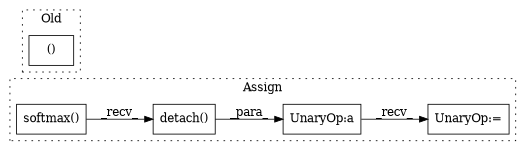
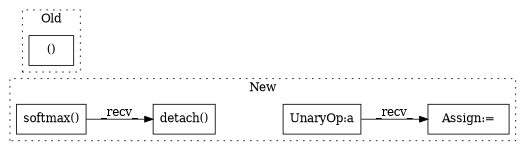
  digraph {
    rankdir=LR
    node [a=75 shape=box]
    n1 [l=27 label="detach()" s=4848]
-   n2 [a=68 l=3 label="UnaryOp:=" s=5201]
+   n2 [a=68 l=3 label="Assign:=" s=5201]
    n3 [a=61 l=11 label="UnaryOp:a" s=5143]
    n4 [l="10,7" label="softmax()" s="4848,4859"]
    n5 [a=54 l=14 label="()" s=4787]
    subgraph cluster_1 {
-     label=Assign
+     label=New
      style=dotted
      n1
      n2
      n3
      n4
    }
    subgraph cluster_2 {
      label=Old
      style=dotted
      n5
    }
-   n1 -> n3 [label=_para_]
    n3 -> n2 [label=_recv_]
    n4 -> n1 [label=_recv_]
  }
